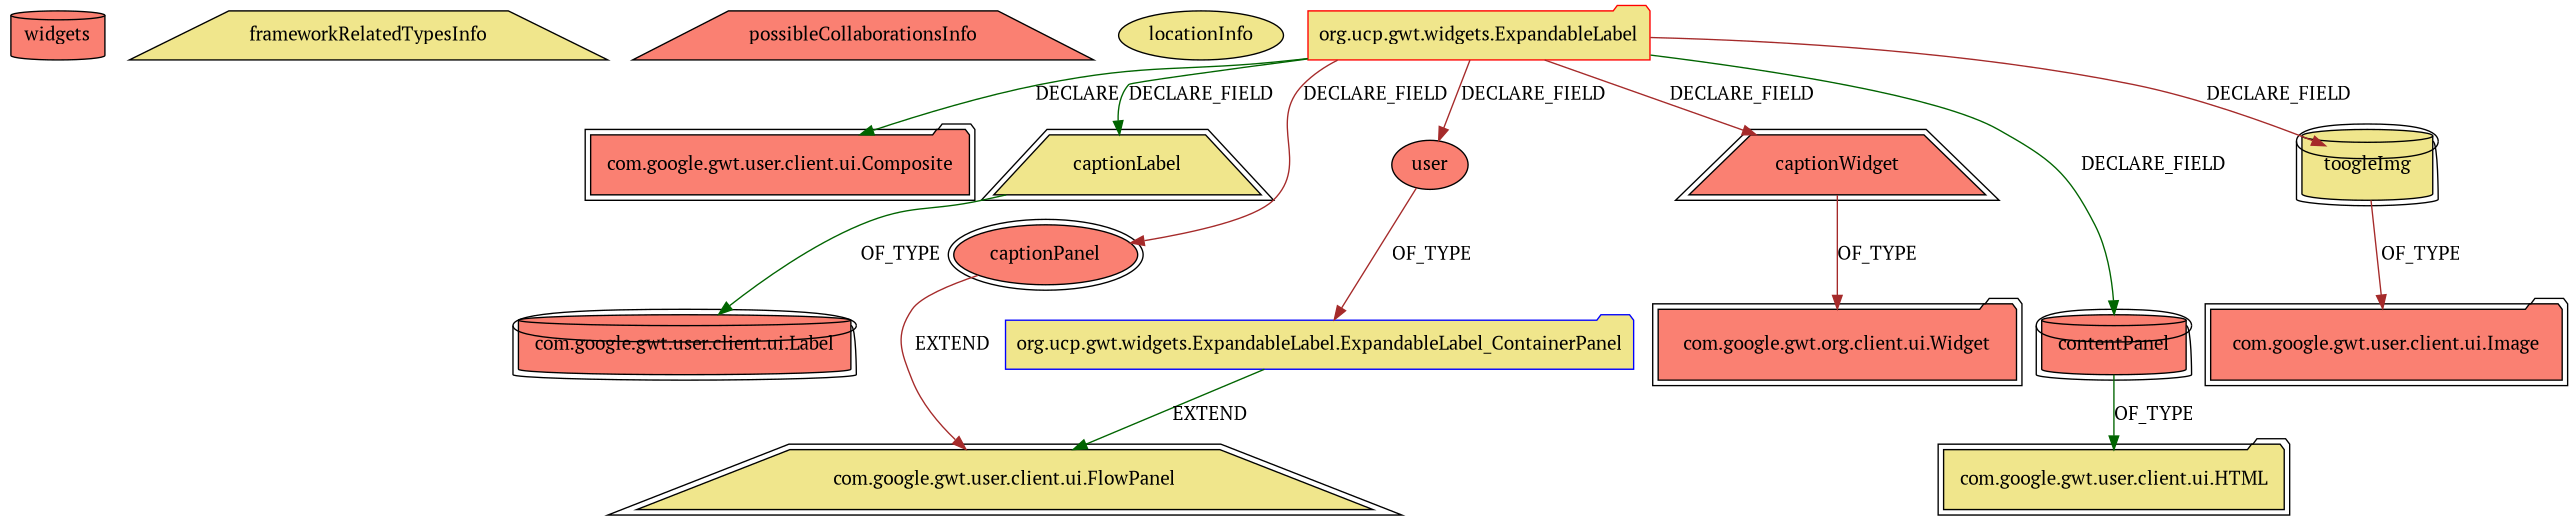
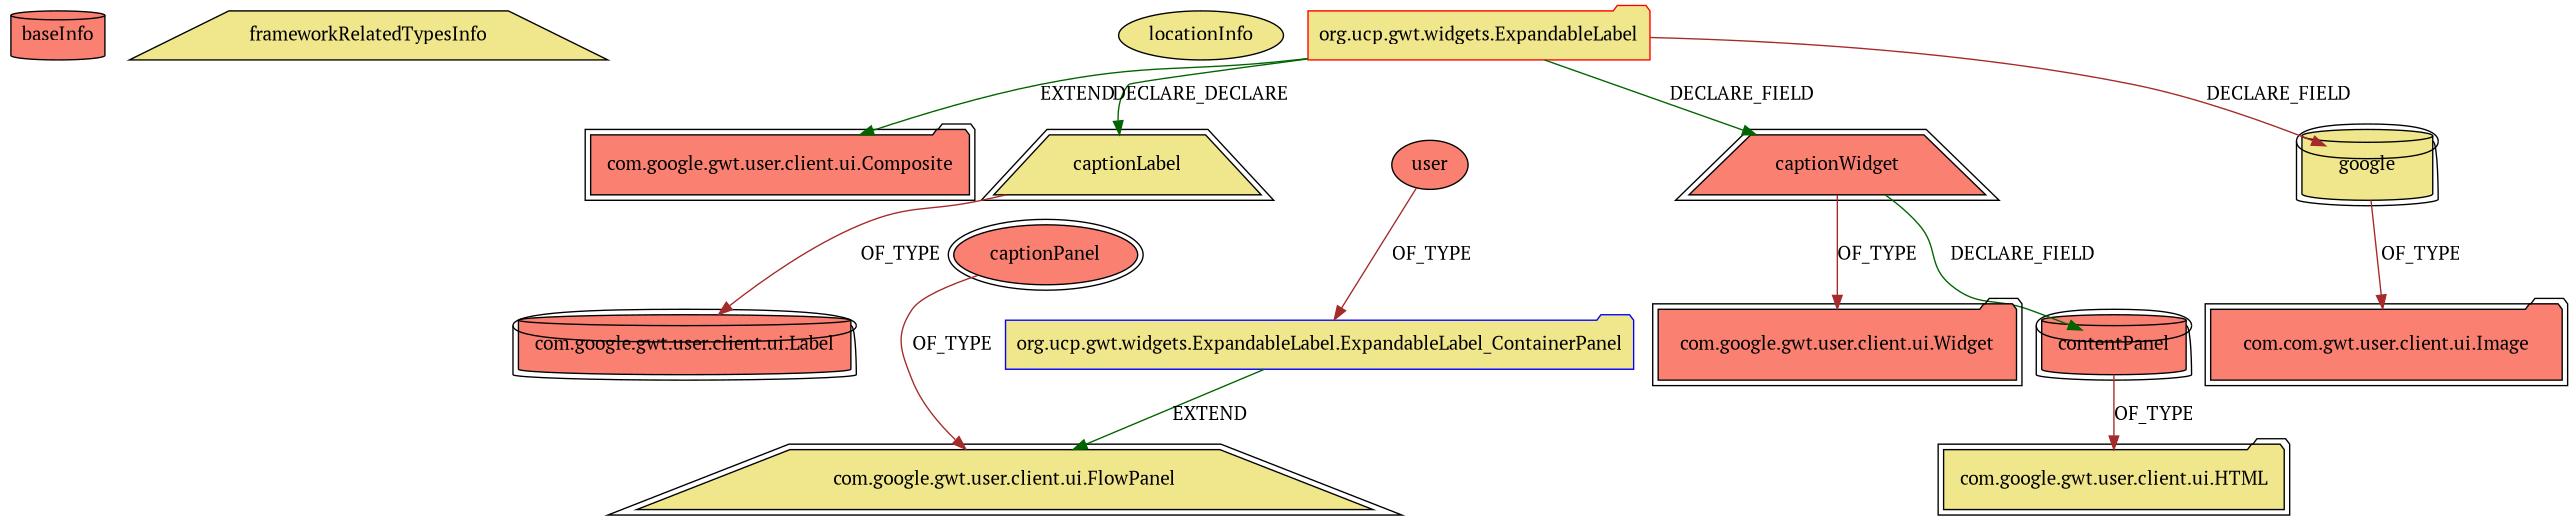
  digraph {
    fontname="PT Serif"
    node [fillcolor=salmon fontname="PT Serif" shape=folder style=filled isFrameworkType=true vertexType=FRAMEWORK_CLASS_TYPE peripheries=2]
    edge [color=brown fontname="PT Serif"]
-   baseInfo [category=extension_graph graphId=2989 isAnonymous=false possibleRelation=true shape=cylinder label=widgets isFrameworkType="" vertexType="" peripheries=""]
+   baseInfo [category=extension_graph graphId=2989 isAnonymous=false possibleRelation=true shape=cylinder isFrameworkType="" vertexType="" peripheries=""]
    frameworkRelatedTypesInfo [0="com.google.gwt.user.client.ui.Composite" fillcolor=khaki shape=trapezium isFrameworkType="" vertexType="" peripheries=""]
-   possibleCollaborationsInfo [0="2989~FIELD_DECLARATION-~com.google.gwt.user.client.ui.Composite ~com.google.gwt.user.client.ui.FlowPanel ~false~false" shape=trapezium isFrameworkType="" vertexType="" peripheries=""]
    locationInfo [contextSignature=ExpandableLabel filePath="/hmiguellima-ugat/ugat-master/src/org/ucp/gwt/widgets/ExpandableLabel.java" fillcolor=khaki graphId=2989 projectName="hmiguellima-ugat" shape=ellipse isFrameworkType="" vertexType="" peripheries=""]
    n5 [color=red fillcolor=khaki isFrameworkType=false label="org.ucp.gwt.widgets.ExpandableLabel" vertexType=ROOT_CLIENT_CLASS_DECLARATION peripheries=""]
    n6 [label="com.google.gwt.user.client.ui.Composite"]
    n7 [fillcolor=khaki label=captionLabel shape=trapezium vertexType=FIELD_DECLARATION]
    n8 [label=captionPanel shape=ellipse vertexType=FIELD_DECLARATION]
    n9 [label=captionWidget shape=trapezium vertexType=FIELD_DECLARATION]
    n10 [label=contentPanel shape=cylinder vertexType=FIELD_DECLARATION]
    n11 [isFrameworkType=false label=user shape=ellipse vertexType=FIELD_DECLARATION peripheries=""]
-   n12 [fillcolor=khaki label=toogleImg shape=cylinder vertexType=FIELD_DECLARATION]
+   n12 [fillcolor=khaki label=google shape=cylinder vertexType=FIELD_DECLARATION]
    n13 [label="com.google.gwt.user.client.ui.Label" shape=cylinder]
    n14 [fillcolor=khaki label="com.google.gwt.user.client.ui.FlowPanel" shape=trapezium]
-   n15 [label="com.google.gwt.org.client.ui.Widget"]
+   n15 [label="com.google.gwt.user.client.ui.Widget"]
    n16 [fillcolor=khaki label="com.google.gwt.user.client.ui.HTML"]
    n17 [color=blue fillcolor=khaki isFrameworkType=false label="org.ucp.gwt.widgets.ExpandableLabel.ExpandableLabel_ContainerPanel" vertexType=REFERENCE_CLIENT_CLASS_DECLARATION peripheries=""]
-   n18 [label="com.google.gwt.user.client.ui.Image"]
-   n5 -> n6 [color=darkgreen label=DECLARE]
-   n5 -> n7 [color=darkgreen label=DECLARE_FIELD]
-   n5 -> n8 [label=DECLARE_FIELD]
-   n5 -> n9 [label=DECLARE_FIELD]
-   n5 -> n10 [color=darkgreen label=DECLARE_FIELD]
-   n5 -> n11 [label=DECLARE_FIELD]
+   n18 [label="com.com.gwt.user.client.ui.Image"]
+   n5 -> n6 [color=darkgreen label=EXTEND]
+   n5 -> n7 [color=darkgreen label=DECLARE_DECLARE]
+   n5 -> n9 [color=darkgreen label=DECLARE_FIELD]
+   n9 -> n10 [color=darkgreen label=DECLARE_FIELD]
    n5 -> n12 [label=DECLARE_FIELD]
-   n7 -> n13 [color=darkgreen label=OF_TYPE]
-   n8 -> n14 [label=EXTEND]
+   n7 -> n13 [label=OF_TYPE]
+   n8 -> n14 [label=OF_TYPE]
    n9 -> n15 [label=OF_TYPE]
-   n10 -> n16 [color=darkgreen label=OF_TYPE]
+   n10 -> n16 [label=OF_TYPE]
    n11 -> n17 [label=OF_TYPE]
    n12 -> n18 [label=OF_TYPE]
    n17 -> n14 [color=darkgreen label=EXTEND]
  }
